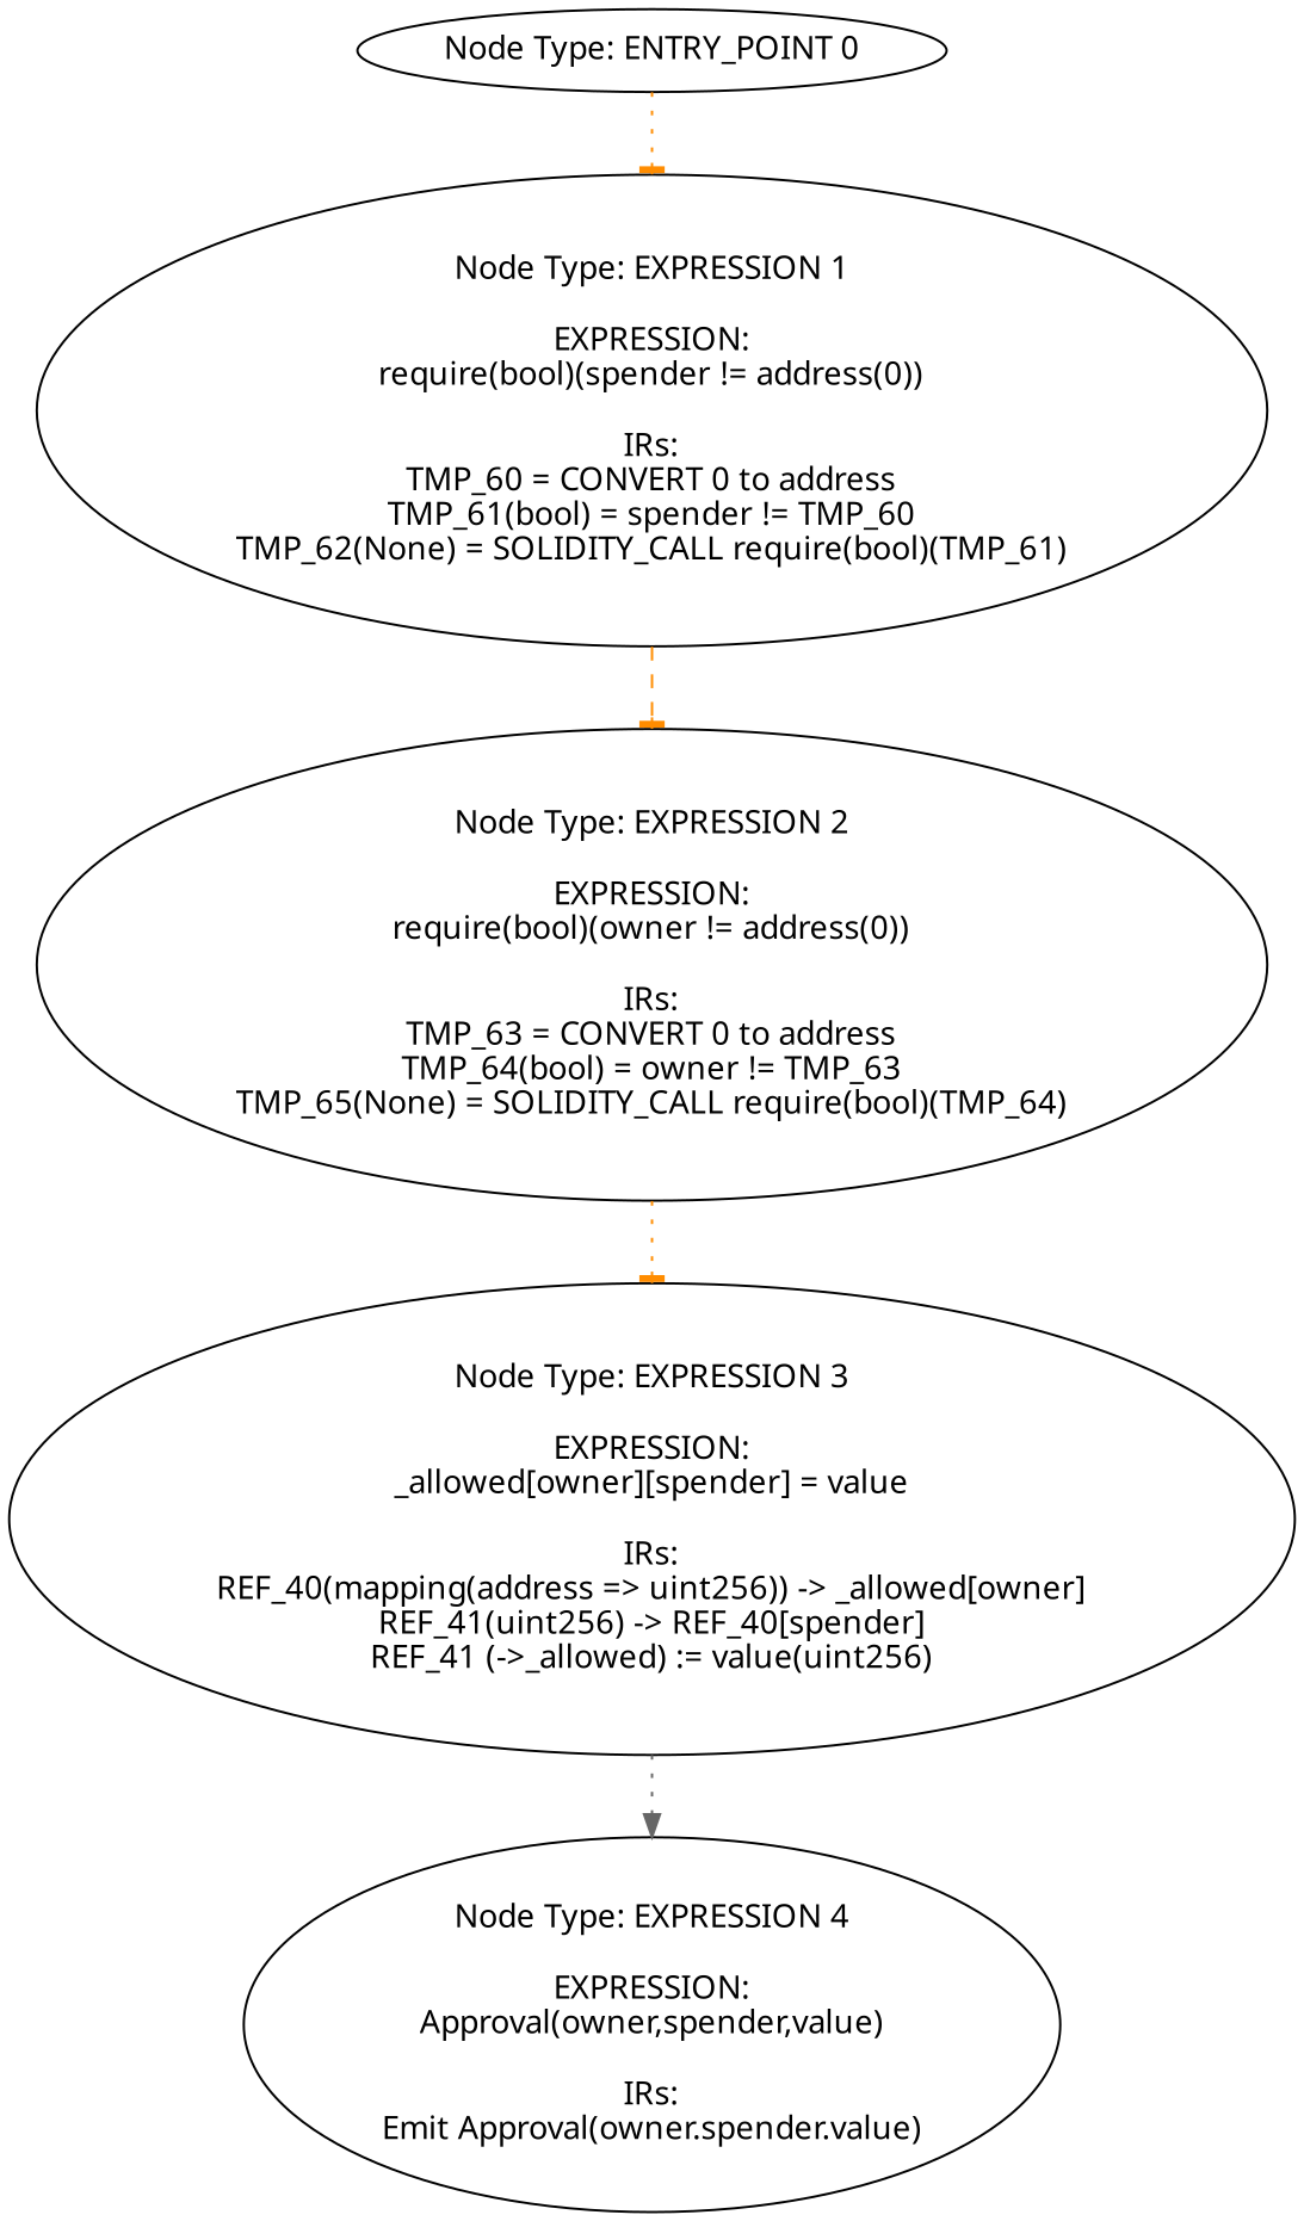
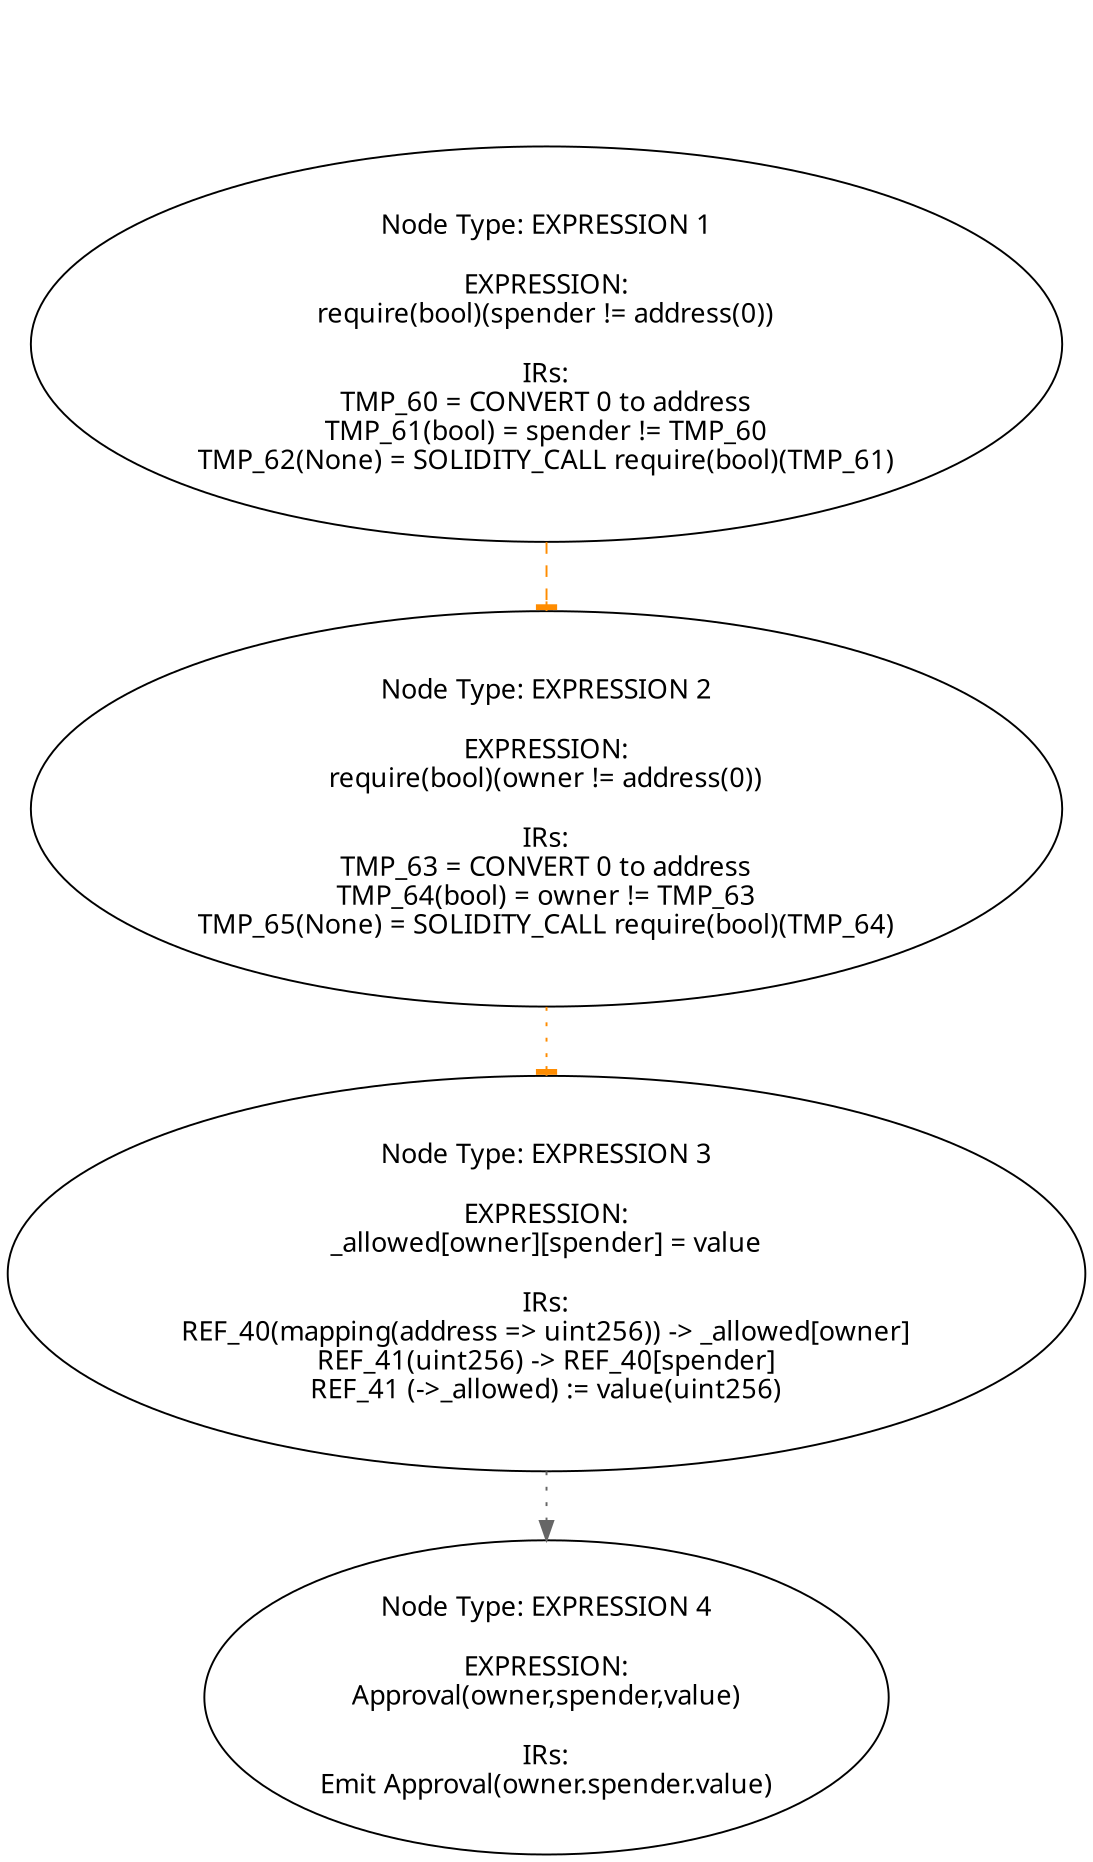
  digraph {
    fontname="Noto Sans"
    node [fontname="Noto Sans"]
    edge [color=darkorange style=dotted arrowhead=tee fontname="Noto Sans"]
-   n1 [label="Node Type: ENTRY_POINT 0\n"]
    n2 [label="Node Type: EXPRESSION 1\n\nEXPRESSION:\nrequire(bool)(spender != address(0))\n\nIRs:\nTMP_60 = CONVERT 0 to address\nTMP_61(bool) = spender != TMP_60\nTMP_62(None) = SOLIDITY_CALL require(bool)(TMP_61)"]
    n3 [label="Node Type: EXPRESSION 2\n\nEXPRESSION:\nrequire(bool)(owner != address(0))\n\nIRs:\nTMP_63 = CONVERT 0 to address\nTMP_64(bool) = owner != TMP_63\nTMP_65(None) = SOLIDITY_CALL require(bool)(TMP_64)"]
    n4 [label="Node Type: EXPRESSION 3\n\nEXPRESSION:\n_allowed[owner][spender] = value\n\nIRs:\nREF_40(mapping(address => uint256)) -> _allowed[owner]\nREF_41(uint256) -> REF_40[spender]\nREF_41 (->_allowed) := value(uint256)"]
    n5 [label="Node Type: EXPRESSION 4\n\nEXPRESSION:\nApproval(owner,spender,value)\n\nIRs:\nEmit Approval(owner.spender.value)"]
-   n1 -> n2
    n2 -> n3 [style=dashed]
    n3 -> n4
    n4 -> n5 [color=gray40 arrowhead=normal]
  }
